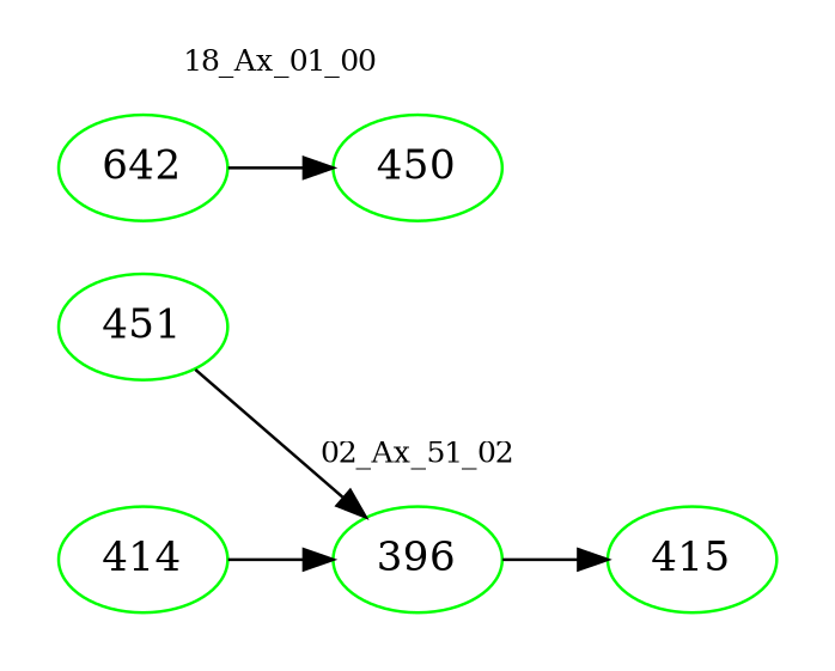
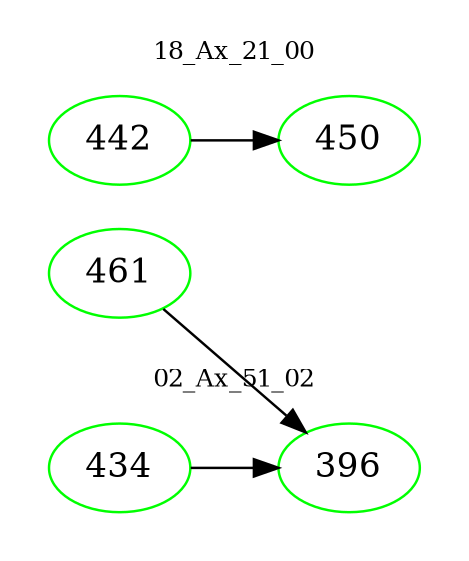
  digraph {
    rankdir=LR
    node [color=green]
    edge [color=black]
-   n1 [label=451]
-   n2 [label=642]
+   n1 [label=461]
+   n2 [label=442]
    n3 [label=450]
-   n4 [label=414]
+   n4 [label=434]
    n5 [label=396]
-   n6 [label=415]
    subgraph cluster_1 {
      color=white
      fontsize=10
-     label="18_Ax_01_00"
+     label="18_Ax_21_00"
      n1
      n2
      n3
    }
    subgraph cluster_2 {
      color=white
      fontsize=10
      label="02_Ax_51_02"
      n4
      n5
-     n6
    }
    n1 -> n5
    n2 -> n3
    n4 -> n5
-   n5 -> n6
  }
